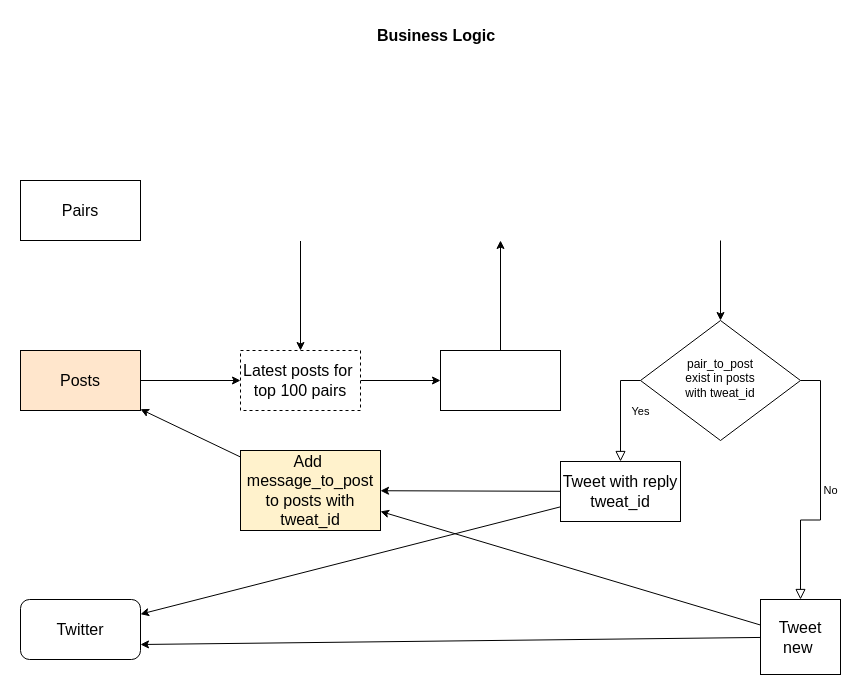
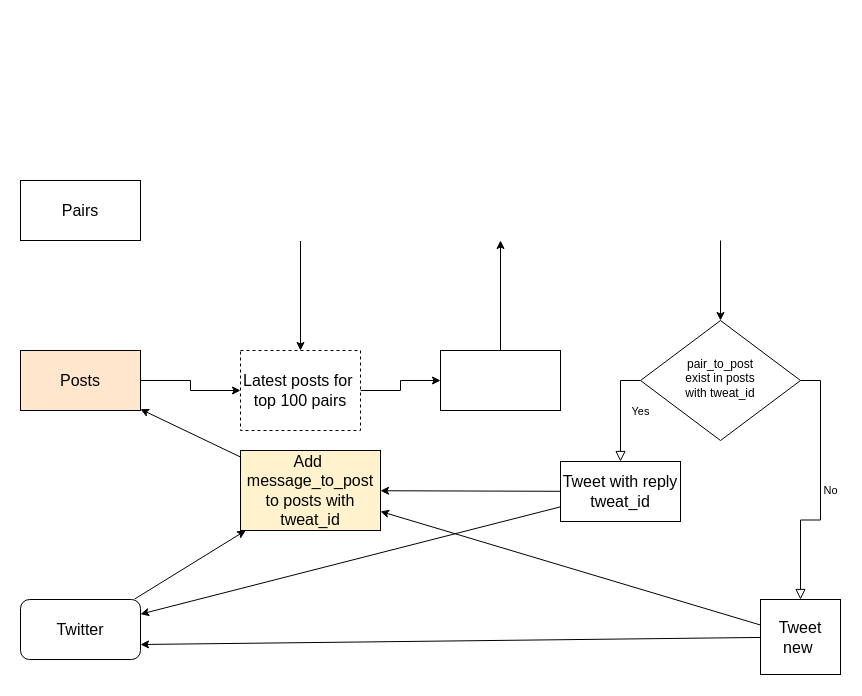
  <mxCell id="0" />
  <mxCell id="1" parent="0" />
- <mxCell id="2" value="Business Logic" style="text;strokeColor=none;align=center;fillColor=none;html=1;verticalAlign=middle;whiteSpace=wrap;rounded=0;fontStyle=1;fontSize=16;" parent="1" vertex="1"><mxGeometry x="301" y="20" width="270" height="30" as="geometry" /></mxCell>
  <mxCell id="3" value="Pairs" style="rounded=0;whiteSpace=wrap;html=1;fontSize=16;" parent="1" vertex="1"><mxGeometry x="20" y="180" width="120" height="60" as="geometry" /></mxCell>
  <mxCell id="4" value="" style="edgeStyle=orthogonalEdgeStyle;rounded=0;orthogonalLoop=1;jettySize=auto;html=1;fontSize=16;" parent="1" source="5" target="10" edge="1"><mxGeometry relative="1" as="geometry" /></mxCell>
  <mxCell id="5" value="Posts" style="rounded=0;whiteSpace=wrap;html=1;fontSize=16;fillColor=#ffe6cc;" parent="1" vertex="1"><mxGeometry x="20" y="350" width="120" height="60" as="geometry" /></mxCell>
  <mxCell id="6" value="Twitter" style="whiteSpace=wrap;html=1;fontSize=16;rounded=1;" parent="1" vertex="1"><mxGeometry x="20" y="599" width="120" height="60" as="geometry" /></mxCell>
  <mxCell id="7" value="" style="edgeStyle=orthogonalEdgeStyle;rounded=0;orthogonalLoop=1;jettySize=auto;html=1;fontSize=16;" parent="1" source="8" target="10" edge="1"><mxGeometry relative="1" as="geometry" /></mxCell>
  <mxCell id="8" value="Top 100 pairs &lt;br&gt;by volume&lt;br&gt;(top_pairs)" style="rounded=0;whiteSpace=wrap;html=1;fontSize=16;fillColor=none;fontColor=#ffffff;strokeColor=#FFFFFF;" parent="1" vertex="1"><mxGeometry x="240" y="180" width="120" height="60" as="geometry" /></mxCell>
  <mxCell id="9" value="" style="edgeStyle=orthogonalEdgeStyle;rounded=0;orthogonalLoop=1;jettySize=auto;html=1;fontSize=16;" parent="1" source="10" target="12" edge="1"><mxGeometry relative="1" as="geometry" /></mxCell>
- <mxCell id="10" value="Latest posts for&amp;nbsp;&lt;br&gt;top 100 pairs" style="rounded=0;whiteSpace=wrap;html=1;fontSize=16;dashed=1;" parent="1" vertex="1"><mxGeometry x="240" y="350" width="120" height="60" as="geometry" /></mxCell>
+ <mxCell id="10" value="Latest posts for&amp;nbsp;&lt;br&gt;top 100 pairs" style="rounded=0;whiteSpace=wrap;html=1;fontSize=16;dashed=1;" parent="1" vertex="1"><mxGeometry x="240" y="350" width="120" height="80" as="geometry" /></mxCell>
  <mxCell id="11" value="" style="edgeStyle=orthogonalEdgeStyle;rounded=0;orthogonalLoop=1;jettySize=auto;html=1;fontSize=16;" parent="1" source="12" target="14" edge="1"><mxGeometry relative="1" as="geometry" /></mxCell>
  <mxCell id="12" value="Oldest post" style="rounded=0;whiteSpace=wrap;html=1;fontSize=16;fillColor=none;fontColor=#ffffff;strokeColor=default;dashed=0;" parent="1" vertex="1"><mxGeometry x="440" y="350" width="120" height="60" as="geometry" /></mxCell>
  <mxCell id="13" value="" style="edgeStyle=orthogonalEdgeStyle;rounded=0;orthogonalLoop=1;jettySize=auto;html=1;fontSize=16;strokeColor=#FFFFFF;" parent="1" source="14" edge="1"><mxGeometry relative="1" as="geometry"><mxPoint x="640" y="210" as="targetPoint" /></mxGeometry></mxCell>
  <mxCell id="14" value="Selected pair&lt;br&gt;(pair_to_post)" style="rounded=0;whiteSpace=wrap;html=1;fontSize=16;fillColor=none;fontColor=#ffffff;strokeColor=#FFFFFF;" parent="1" vertex="1"><mxGeometry x="440" y="180" width="120" height="60" as="geometry" /></mxCell>
  <mxCell id="15" value="Top 5 + others by volume&amp;nbsp; (message_to_post)" style="whiteSpace=wrap;html=1;fontSize=16;rounded=0;fillColor=none;fontColor=#ffffff;strokeColor=#FFFFFF;" parent="1" vertex="1"><mxGeometry x="640" y="180" width="160" height="60" as="geometry" /></mxCell>
  <mxCell id="16" value="Add&amp;nbsp; message_to_post&lt;br&gt;to posts with tweat_id" style="rounded=0;whiteSpace=wrap;html=1;fontSize=16;fillColor=#fff2cc;" parent="1" vertex="1"><mxGeometry x="240" y="450" width="140" height="80" as="geometry" /></mxCell>
  <mxCell id="17" value="Yes" style="rounded=0;html=1;jettySize=auto;orthogonalLoop=1;fontSize=11;endArrow=block;endFill=0;endSize=8;strokeWidth=1;shadow=0;labelBackgroundColor=none;edgeStyle=orthogonalEdgeStyle;exitX=0;exitY=0.5;exitDx=0;exitDy=0;" parent="1" source="19" target="22" edge="1"><mxGeometry y="20" relative="1" as="geometry"><mxPoint as="offset" /><mxPoint x="720" y="460" as="targetPoint" /></mxGeometry></mxCell>
  <mxCell id="18" value="No" style="edgeStyle=orthogonalEdgeStyle;rounded=0;html=1;jettySize=auto;orthogonalLoop=1;fontSize=11;endArrow=block;endFill=0;endSize=8;strokeWidth=1;shadow=0;labelBackgroundColor=none;exitX=1;exitY=0.5;exitDx=0;exitDy=0;" parent="1" source="19" target="24" edge="1"><mxGeometry y="10" relative="1" as="geometry"><mxPoint as="offset" /><mxPoint x="820" y="380" as="targetPoint" /></mxGeometry></mxCell>
  <mxCell id="19" value="pair_to_post &lt;br&gt;exist in posts &lt;br&gt;with tweat_id" style="rhombus;whiteSpace=wrap;html=1;shadow=0;fontFamily=Helvetica;fontSize=12;align=center;strokeWidth=1;spacing=6;spacingTop=-4;" parent="1" vertex="1"><mxGeometry x="640" y="320" width="160" height="120" as="geometry" /></mxCell>
  <mxCell id="20" value="" style="rounded=0;orthogonalLoop=1;jettySize=auto;html=1;fontSize=16;" parent="1" source="15" target="19" edge="1"><mxGeometry relative="1" as="geometry"><mxPoint x="650" y="220" as="targetPoint" /><mxPoint x="570" y="220" as="sourcePoint" /></mxGeometry></mxCell>
  <mxCell id="21" style="edgeStyle=none;rounded=0;orthogonalLoop=1;jettySize=auto;html=1;" parent="1" source="22" target="16" edge="1"><mxGeometry relative="1" as="geometry" /></mxCell>
  <mxCell id="22" value="Tweet with reply&lt;br&gt;tweat_id" style="rounded=0;whiteSpace=wrap;html=1;fontSize=16;" parent="1" vertex="1"><mxGeometry x="560" y="461" width="120" height="60" as="geometry" /></mxCell>
  <mxCell id="23" style="edgeStyle=none;rounded=0;orthogonalLoop=1;jettySize=auto;html=1;" parent="1" source="24" target="16" edge="1"><mxGeometry relative="1" as="geometry" /></mxCell>
  <mxCell id="24" value="Tweet new&amp;nbsp;" style="rounded=0;whiteSpace=wrap;html=1;fontSize=16;" parent="1" vertex="1"><mxGeometry x="760" y="599" width="80" height="75" as="geometry" /></mxCell>
  <mxCell id="25" style="edgeStyle=none;rounded=0;orthogonalLoop=1;jettySize=auto;html=1;exitX=1;exitY=0.25;exitDx=0;exitDy=0;" parent="1" source="22" target="22" edge="1"><mxGeometry relative="1" as="geometry" /></mxCell>
  <mxCell id="26" style="edgeStyle=none;rounded=0;orthogonalLoop=1;jettySize=auto;html=1;" edge="1" parent="1" source="22" target="6"><mxGeometry relative="1" as="geometry"><mxPoint x="570" y="498.8" as="sourcePoint" /><mxPoint x="400" y="492.567" as="targetPoint" /></mxGeometry></mxCell>
  <mxCell id="27" style="edgeStyle=none;rounded=0;orthogonalLoop=1;jettySize=auto;html=1;entryX=1;entryY=0.75;entryDx=0;entryDy=0;" edge="1" parent="1" source="24" target="6"><mxGeometry relative="1" as="geometry"><mxPoint x="770" y="621.12" as="sourcePoint" /><mxPoint x="400" y="510.86" as="targetPoint" /></mxGeometry></mxCell>
  <mxCell id="28" value="" style="rounded=0;orthogonalLoop=1;jettySize=auto;html=1;fontSize=16;" edge="1" parent="1" source="16" target="5"><mxGeometry relative="1" as="geometry"><mxPoint x="150" y="390" as="sourcePoint" /><mxPoint x="160" y="460" as="targetPoint" /></mxGeometry></mxCell>
+ <mxCell id="29" value="" style="rounded=0;orthogonalLoop=1;jettySize=auto;html=1;fontSize=16;exitX=0.954;exitY=-0.011;exitDx=0;exitDy=0;exitPerimeter=0;" edge="1" parent="1" source="6" target="16"><mxGeometry relative="1" as="geometry"><mxPoint x="250" y="466.522" as="sourcePoint" /><mxPoint x="150" y="418.696" as="targetPoint" /></mxGeometry></mxCell>
